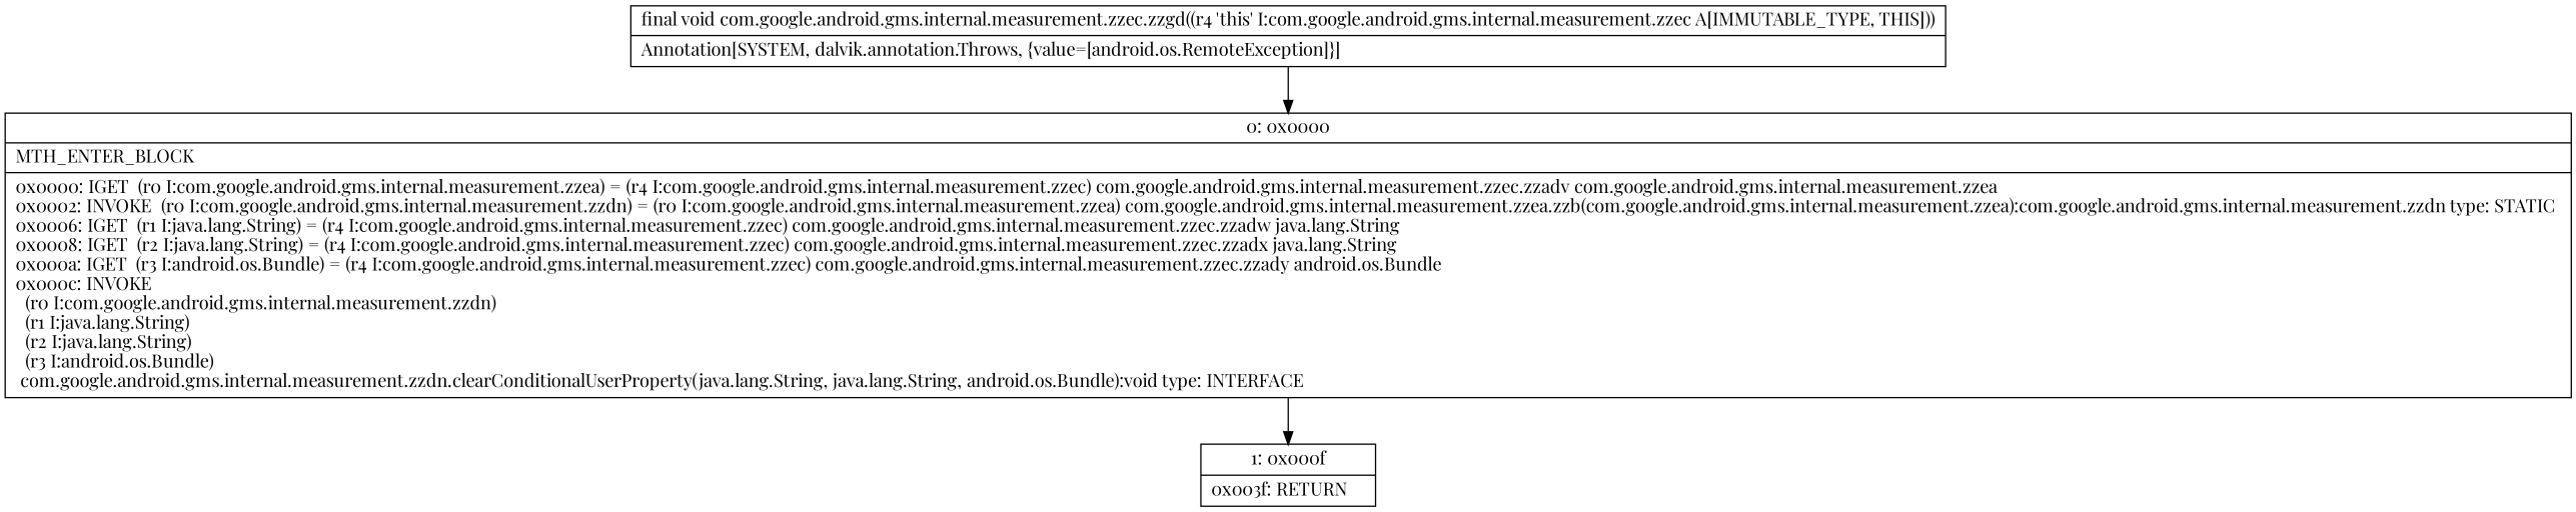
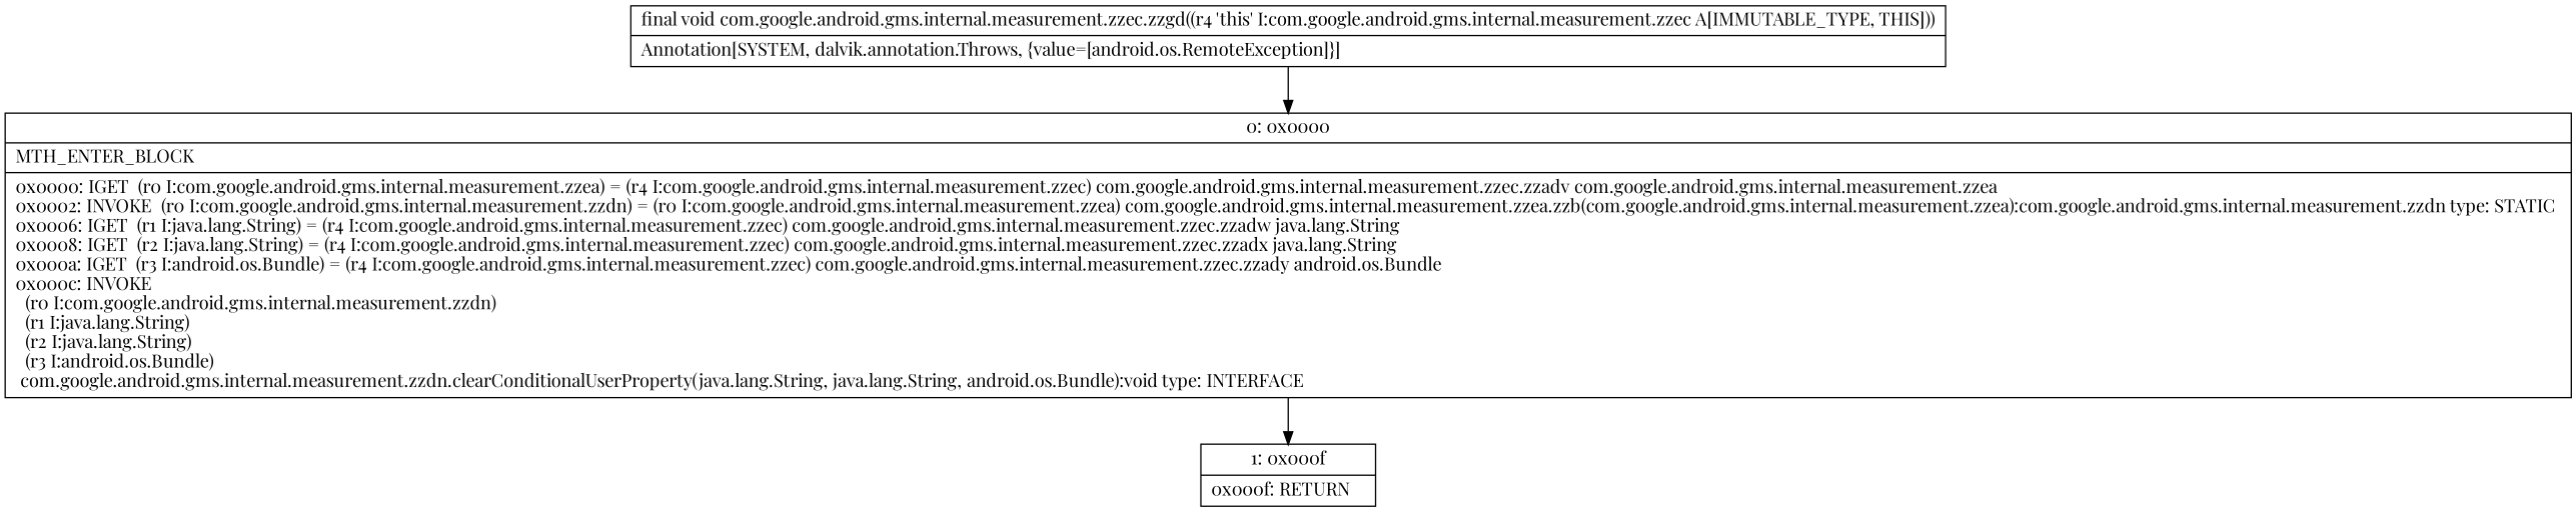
  digraph {
    fontname="Playfair Display"
    node [shape=record fontname="Playfair Display"]
    edge [fontname="Playfair Display"]
    n1 [label="{0\:\ 0x0000|MTH_ENTER_BLOCK\l|0x0000: IGET  (r0 I:com.google.android.gms.internal.measurement.zzea) = (r4 I:com.google.android.gms.internal.measurement.zzec) com.google.android.gms.internal.measurement.zzec.zzadv com.google.android.gms.internal.measurement.zzea \l0x0002: INVOKE  (r0 I:com.google.android.gms.internal.measurement.zzdn) = (r0 I:com.google.android.gms.internal.measurement.zzea) com.google.android.gms.internal.measurement.zzea.zzb(com.google.android.gms.internal.measurement.zzea):com.google.android.gms.internal.measurement.zzdn type: STATIC \l0x0006: IGET  (r1 I:java.lang.String) = (r4 I:com.google.android.gms.internal.measurement.zzec) com.google.android.gms.internal.measurement.zzec.zzadw java.lang.String \l0x0008: IGET  (r2 I:java.lang.String) = (r4 I:com.google.android.gms.internal.measurement.zzec) com.google.android.gms.internal.measurement.zzec.zzadx java.lang.String \l0x000a: IGET  (r3 I:android.os.Bundle) = (r4 I:com.google.android.gms.internal.measurement.zzec) com.google.android.gms.internal.measurement.zzec.zzady android.os.Bundle \l0x000c: INVOKE  \l  (r0 I:com.google.android.gms.internal.measurement.zzdn)\l  (r1 I:java.lang.String)\l  (r2 I:java.lang.String)\l  (r3 I:android.os.Bundle)\l com.google.android.gms.internal.measurement.zzdn.clearConditionalUserProperty(java.lang.String, java.lang.String, android.os.Bundle):void type: INTERFACE \l}"]
-   n2 [label="{1\:\ 0x000f|0x003f: RETURN   \l}"]
+   n2 [label="{1\:\ 0x000f|0x000f: RETURN   \l}"]
    n3 [label="{final void com.google.android.gms.internal.measurement.zzec.zzgd((r4 'this' I:com.google.android.gms.internal.measurement.zzec A[IMMUTABLE_TYPE, THIS]))  | Annotation[SYSTEM, dalvik.annotation.Throws, \{value=[android.os.RemoteException]\}]\l}"]
    n1 -> n2
    n3 -> n1
  }
